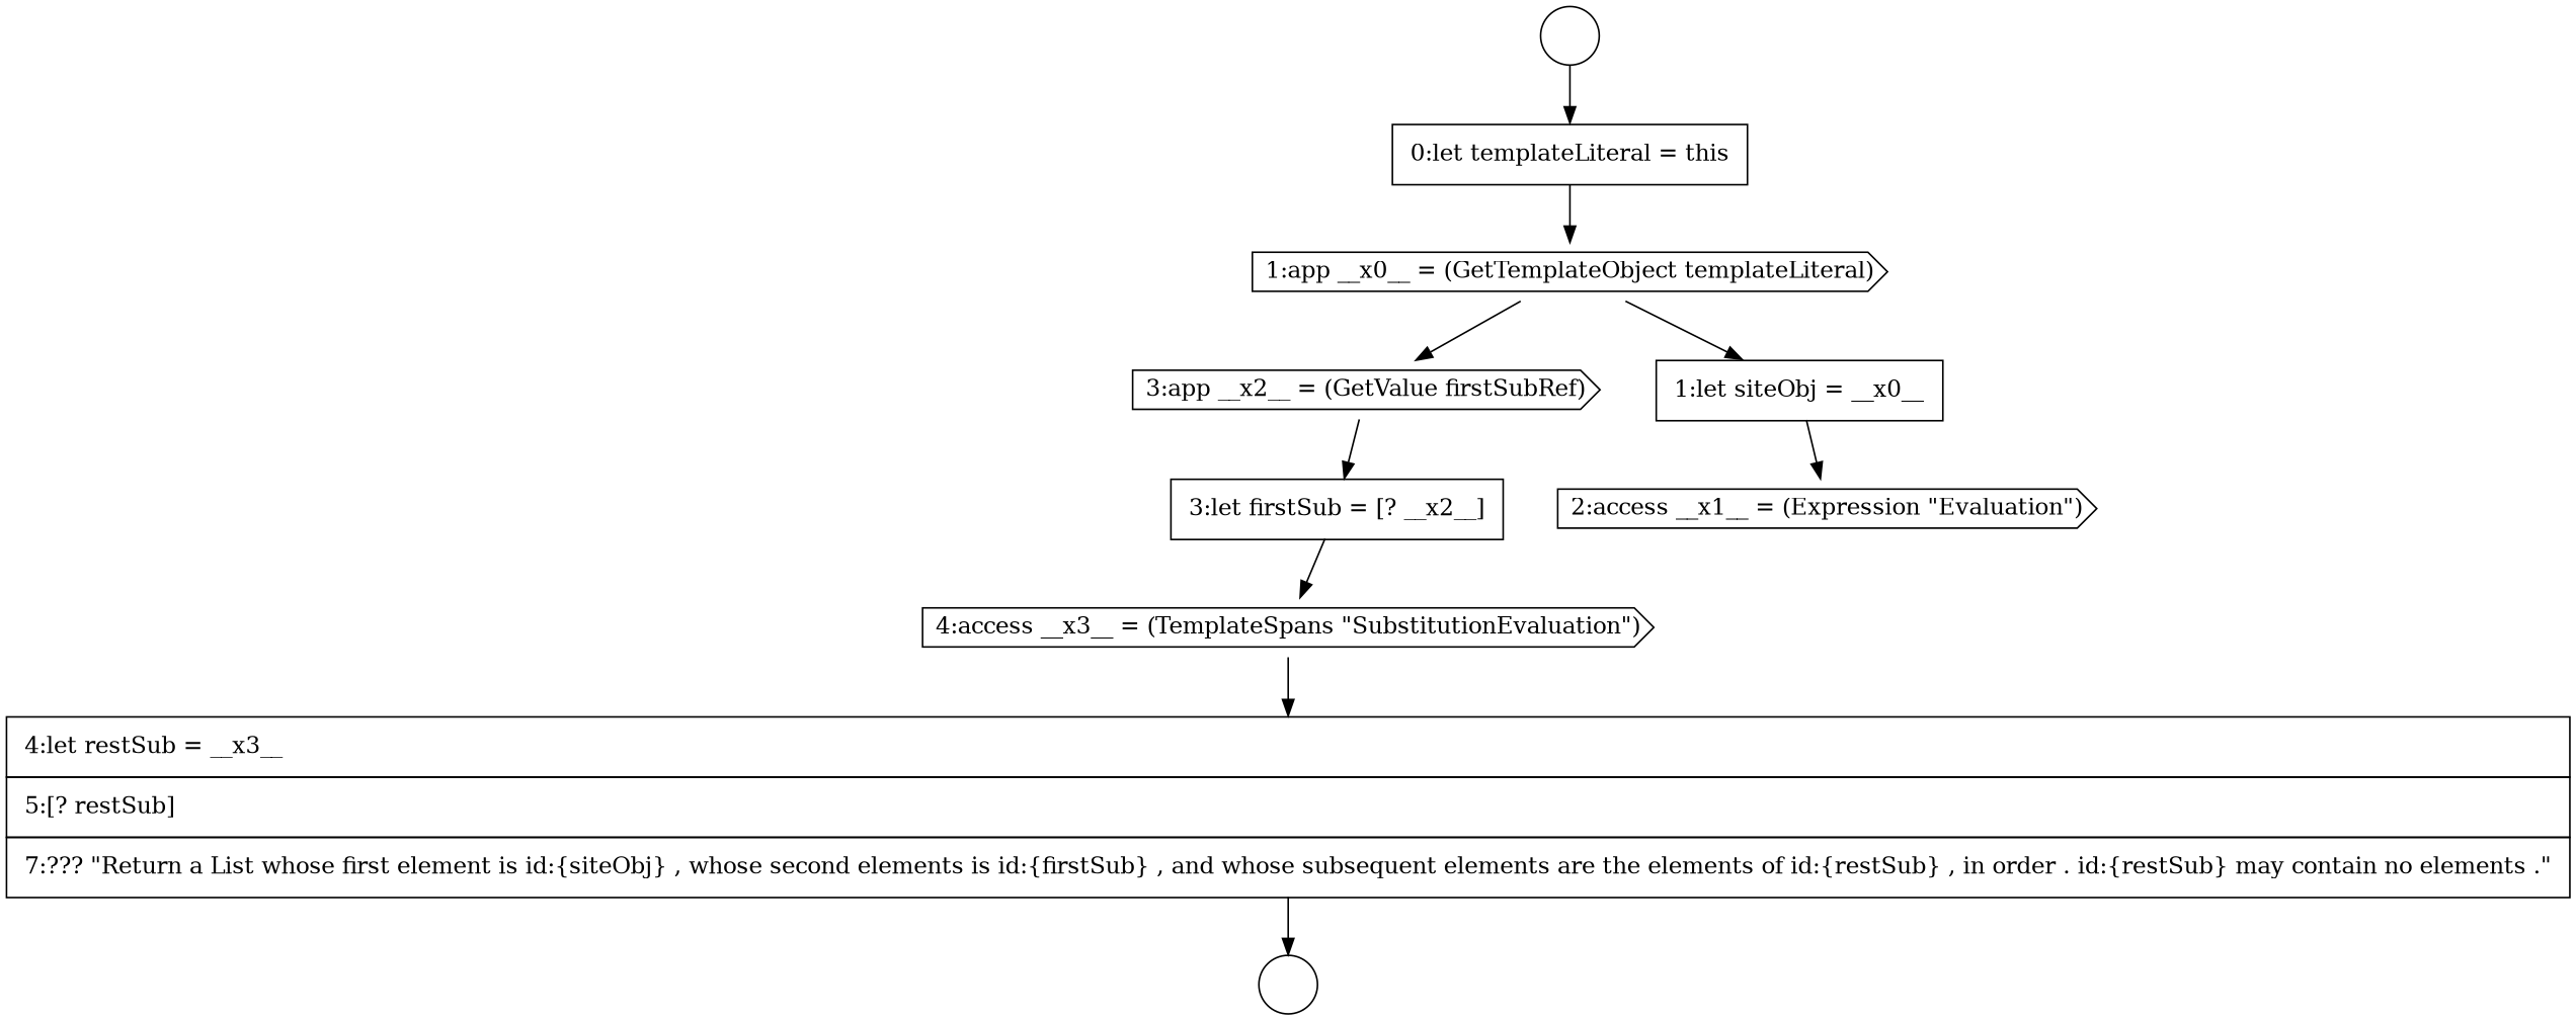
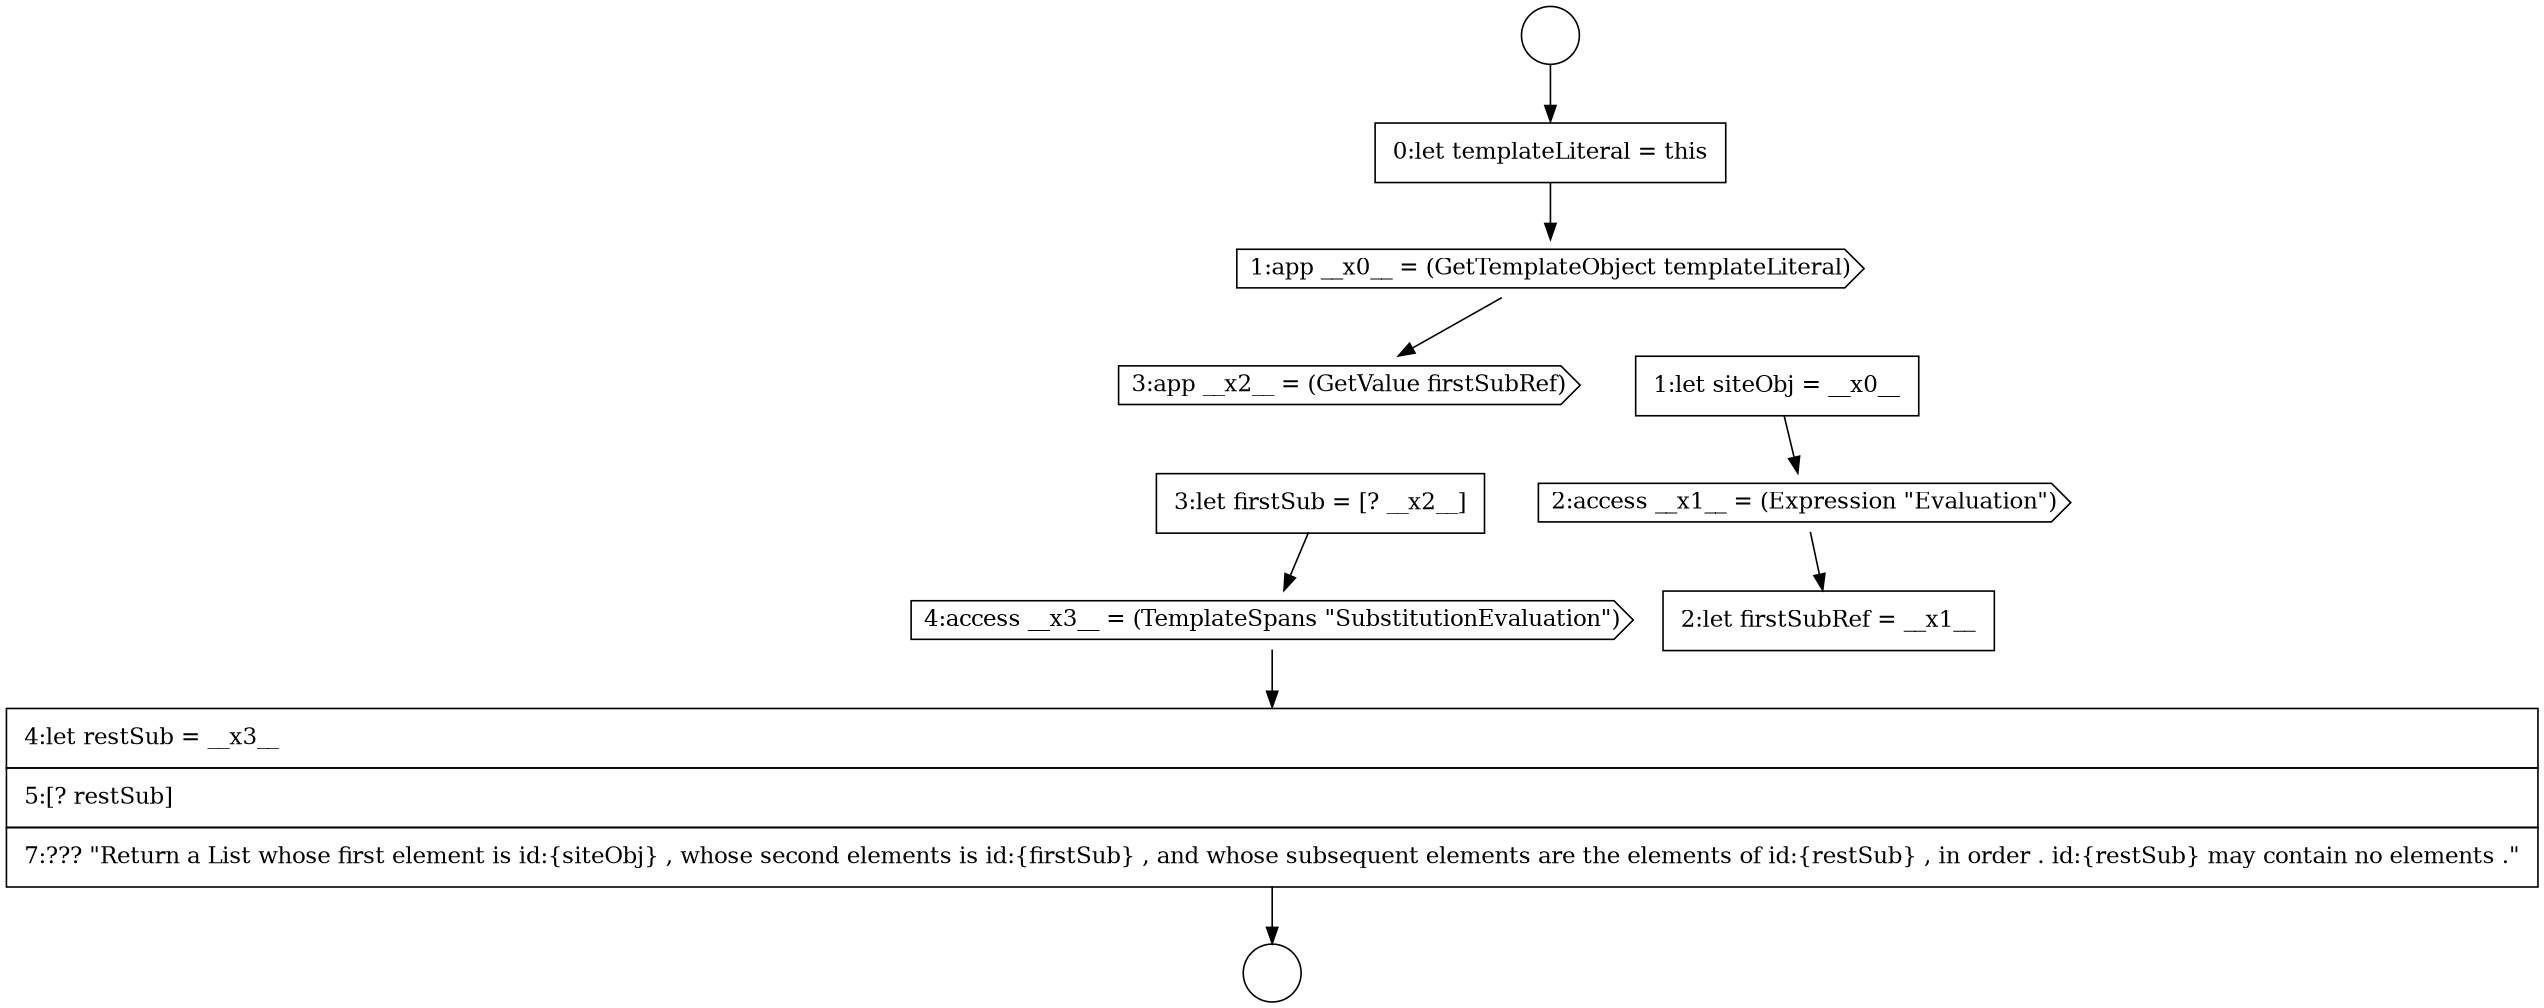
  digraph {
    node [color=black fillcolor=white shape=none style=filled]
    edge [color=black]
    n1 [label=<<font color="black">3:app __x2__ = (GetValue firstSubRef)</font>> shape=cds]
    n2 [label=<<font color="black">     <table border="0" cellborder="1" cellspacing="0" cellpadding="10">       <tr><td align="left">3:let firstSub = [? __x2__]</td></tr>     </table>   </font>> margin=0]
    n3 [label=<<font color="black">4:access __x3__ = (TemplateSpans &quot;SubstitutionEvaluation&quot;)</font>> shape=cds]
    n4 [label=<<font color="black">     <table border="0" cellborder="1" cellspacing="0" cellpadding="10">       <tr><td align="left">4:let restSub = __x3__</td></tr>       <tr><td align="left">5:[? restSub]</td></tr>       <tr><td align="left">7:??? &quot;Return a List whose first element is id:{siteObj} , whose second elements is id:{firstSub} , and whose subsequent elements are the elements of id:{restSub} , in order . id:{restSub} may contain no elements .&quot;</td></tr>     </table>   </font>> margin=0]
    n5 [label=" " shape=circle]
    n6 [label=" " shape=circle]
    n7 [label=<<font color="black">     <table border="0" cellborder="1" cellspacing="0" cellpadding="10">       <tr><td align="left">0:let templateLiteral = this</td></tr>     </table>   </font>> margin=0]
    n8 [label=<<font color="black">1:app __x0__ = (GetTemplateObject templateLiteral)</font>> shape=cds]
+   n9 [label=<<font color="black">     <table border="0" cellborder="1" cellspacing="0" cellpadding="10">       <tr><td align="left">2:let firstSubRef = __x1__</td></tr>     </table>   </font>> margin=0]
    n10 [label=<<font color="black">     <table border="0" cellborder="1" cellspacing="0" cellpadding="10">       <tr><td align="left">1:let siteObj = __x0__</td></tr>     </table>   </font>> margin=0]
    n11 [label=<<font color="black">2:access __x1__ = (Expression &quot;Evaluation&quot;)</font>> shape=cds]
-   n1 -> n2
    n2 -> n3
    n3 -> n4
    n4 -> n5
    n6 -> n7
    n7 -> n8
    n8 -> n1
-   n8 -> n10
    n10 -> n11
+   n11 -> n9
  }
